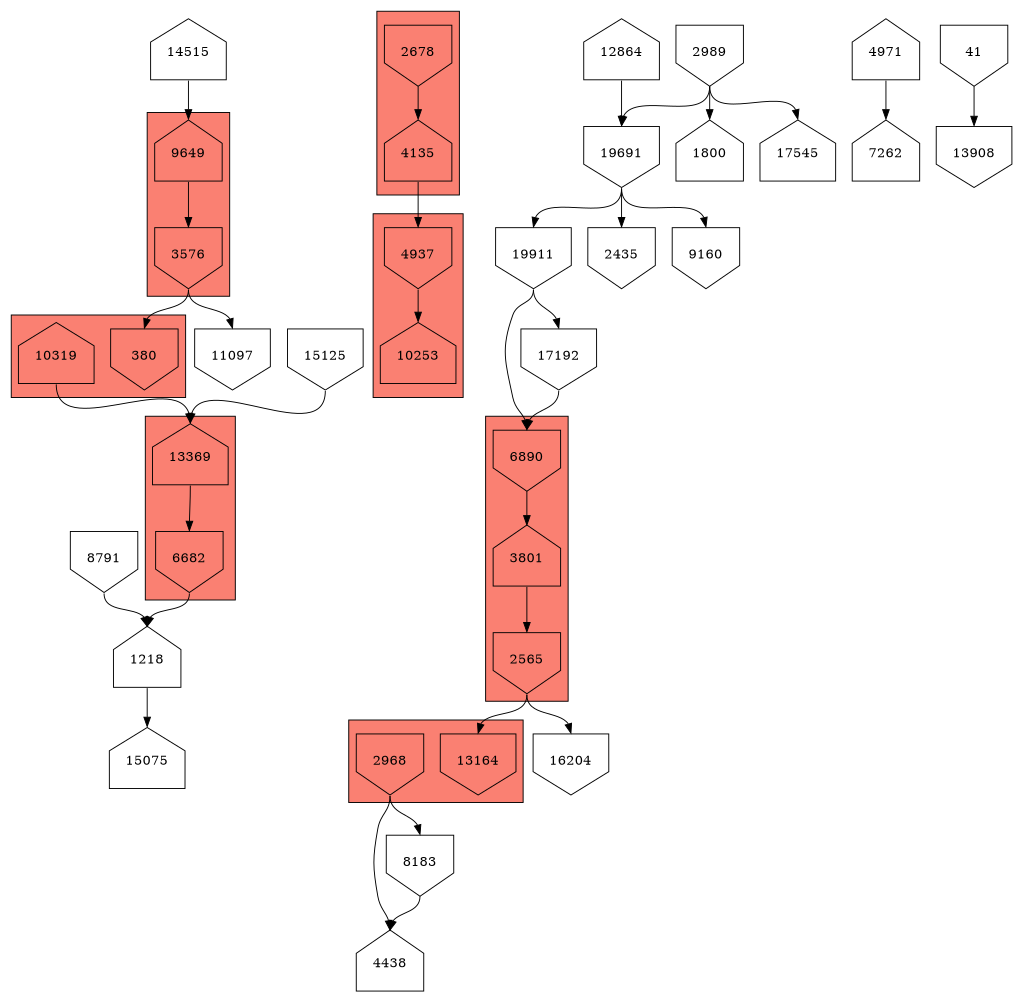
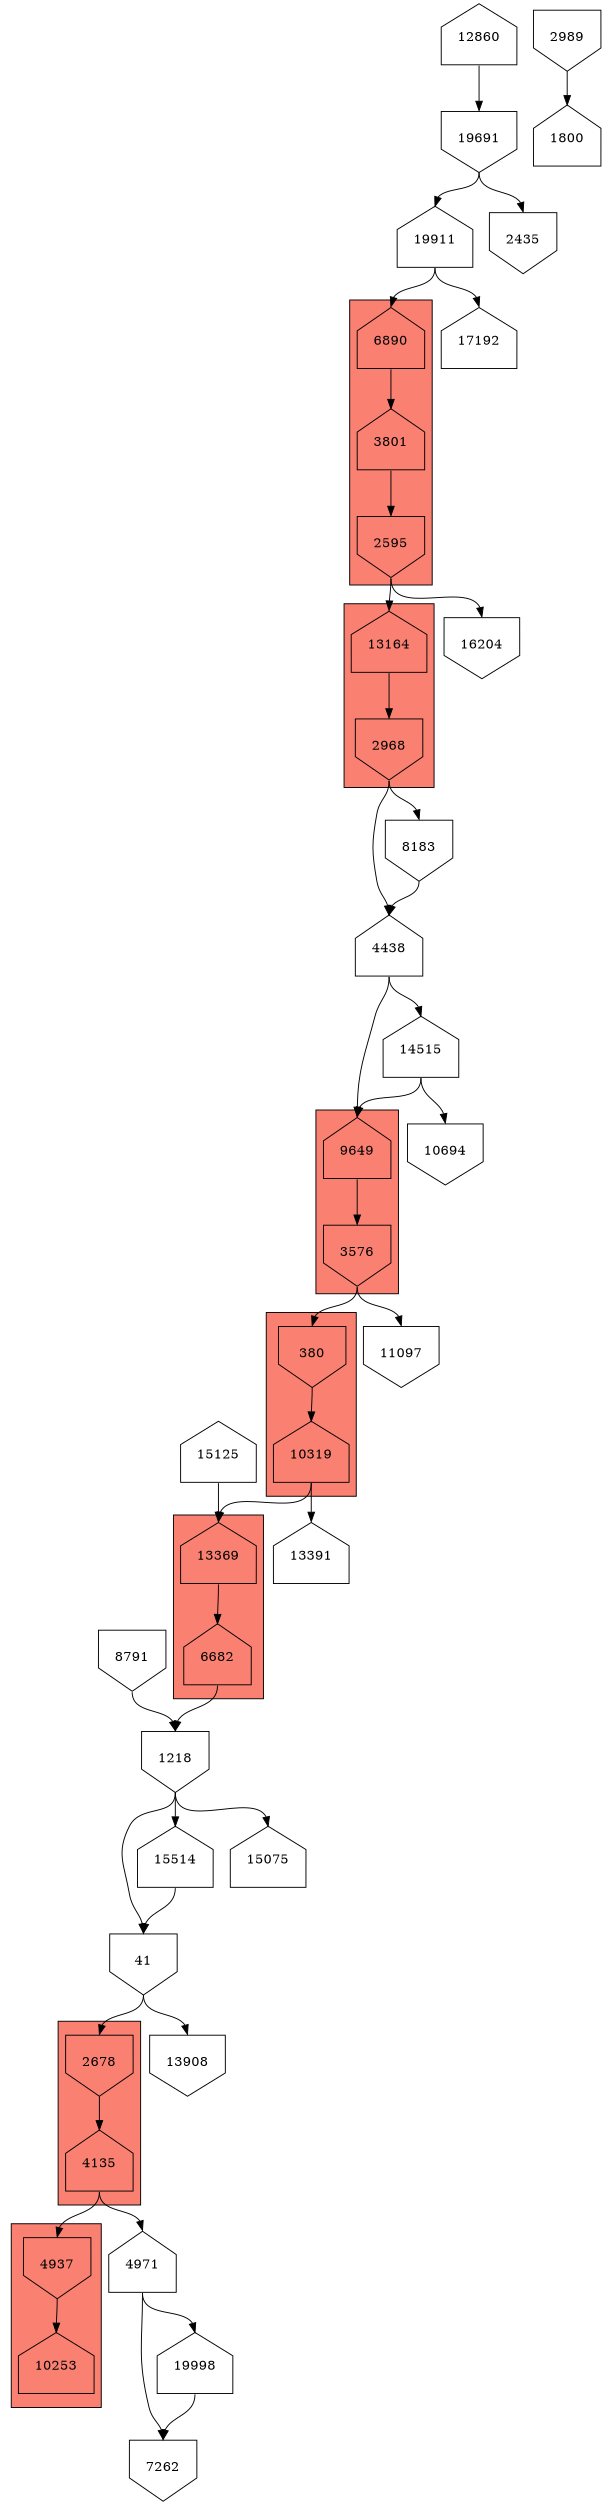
  digraph {
    node [shape=invhouse]
    edge [headport=n tailport=s]
    13369 [height=1 shape=house width=1]
-   6682 [height=1 width=1]
+   6682 [height=1 shape=house width=1]
    2678 [height=1 width=1]
    4135 [height=1 shape=house width=1]
    4937 [height=1 width=1]
    10253 [height=1 shape=house width=1]
-   13164 [height=1 width=1]
+   13164 [height=1 shape=house width=1]
    2968 [height=1 width=1]
    380 [height=1 width=1]
    10319 [height=1 shape=house width=1]
    9649 [height=1 shape=house width=1]
    3576 [height=1 width=1]
-   6890 [height=1 width=1]
+   6890 [height=1 shape=house width=1]
    3801 [height=1 shape=house width=1]
-   2565 [height=1 width=1]
-   1218 [height=1 shape=house width=1]
+   2565 [height=1 width=1 label=2595]
+   1218 [height=1 width=1]
    4971 [height=1 shape=house width=1]
    4438 [height=1 shape=house width=1]
    8183 [height=1 width=1]
+   13391 [height=1 shape=house width=1]
    11097 [height=1 width=1]
    16204 [height=1 width=1]
    41 [height=1 width=1]
+   15514 [height=1 shape=house width=1]
    15075 [height=1 shape=house width=1]
-   7262 [height=1 shape=house width=1]
+   7262 [height=1 width=1]
+   19998 [height=1 shape=house width=1]
    14515 [height=1 shape=house width=1]
    13908 [height=1 width=1]
    8791 [height=1 width=1]
-   17192 [height=1 width=1]
-   19911 [height=1 width=1]
+   10694 [height=1 width=1]
+   17192 [height=1 shape=house width=1]
+   19911 [height=1 shape=house width=1]
    19691 [height=1 width=1]
    2435 [height=1 width=1]
-   9160 [height=1 width=1]
    2989 [height=1 width=1]
    1800 [height=1 shape=house width=1]
-   17545 [height=1 shape=house width=1]
-   12864 [height=1 shape=house width=1]
-   15125 [height=1 width=1]
+   12864 [height=1 shape=house width=1 label=12860]
+   15125 [height=1 shape=house width=1]
    subgraph cluster_1 {
      fillcolor=salmon
      style=filled
      13369
      6682
    }
    subgraph cluster_2 {
      fillcolor=salmon
      style=filled
      2678
      4135
    }
    subgraph cluster_3 {
      fillcolor=salmon
      style=filled
      4937
      10253
    }
    subgraph cluster_4 {
      fillcolor=salmon
      style=filled
      13164
      2968
    }
    subgraph cluster_5 {
      fillcolor=salmon
      style=filled
      380
      10319
    }
    subgraph cluster_6 {
      fillcolor=salmon
      style=filled
      9649
      3576
    }
    subgraph cluster_7 {
      fillcolor=salmon
      style=filled
      6890
      3801
      2565
    }
    13369 -> 6682
    6682 -> 1218
    2678 -> 4135
    4135 -> 4937
+   4135 -> 4971
    4937 -> 10253
+   13164 -> 2968
    2968 -> 4438
    2968 -> 8183
+   380 -> 10319
    10319 -> 13369
+   10319 -> 13391
    9649 -> 3576
    3576 -> 380
    3576 -> 11097
    6890 -> 3801
    3801 -> 2565
    2565 -> 13164
    2565 -> 16204
+   1218 -> 41
+   1218 -> 15514
    1218 -> 15075
    4971 -> 7262
+   4971 -> 19998
+   4438 -> 9649
+   4438 -> 14515
    8183 -> 4438
+   41 -> 2678
    41 -> 13908
+   15514 -> 41
+   19998 -> 7262
    14515 -> 9649
+   14515 -> 10694
    8791 -> 1218
-   17192 -> 6890
    19911 -> 6890
    19911 -> 17192
    19691 -> 19911
    19691 -> 2435
-   19691 -> 9160
-   2989 -> 19691
    2989 -> 1800
-   2989 -> 17545
    12864 -> 19691
    15125 -> 13369
  }
